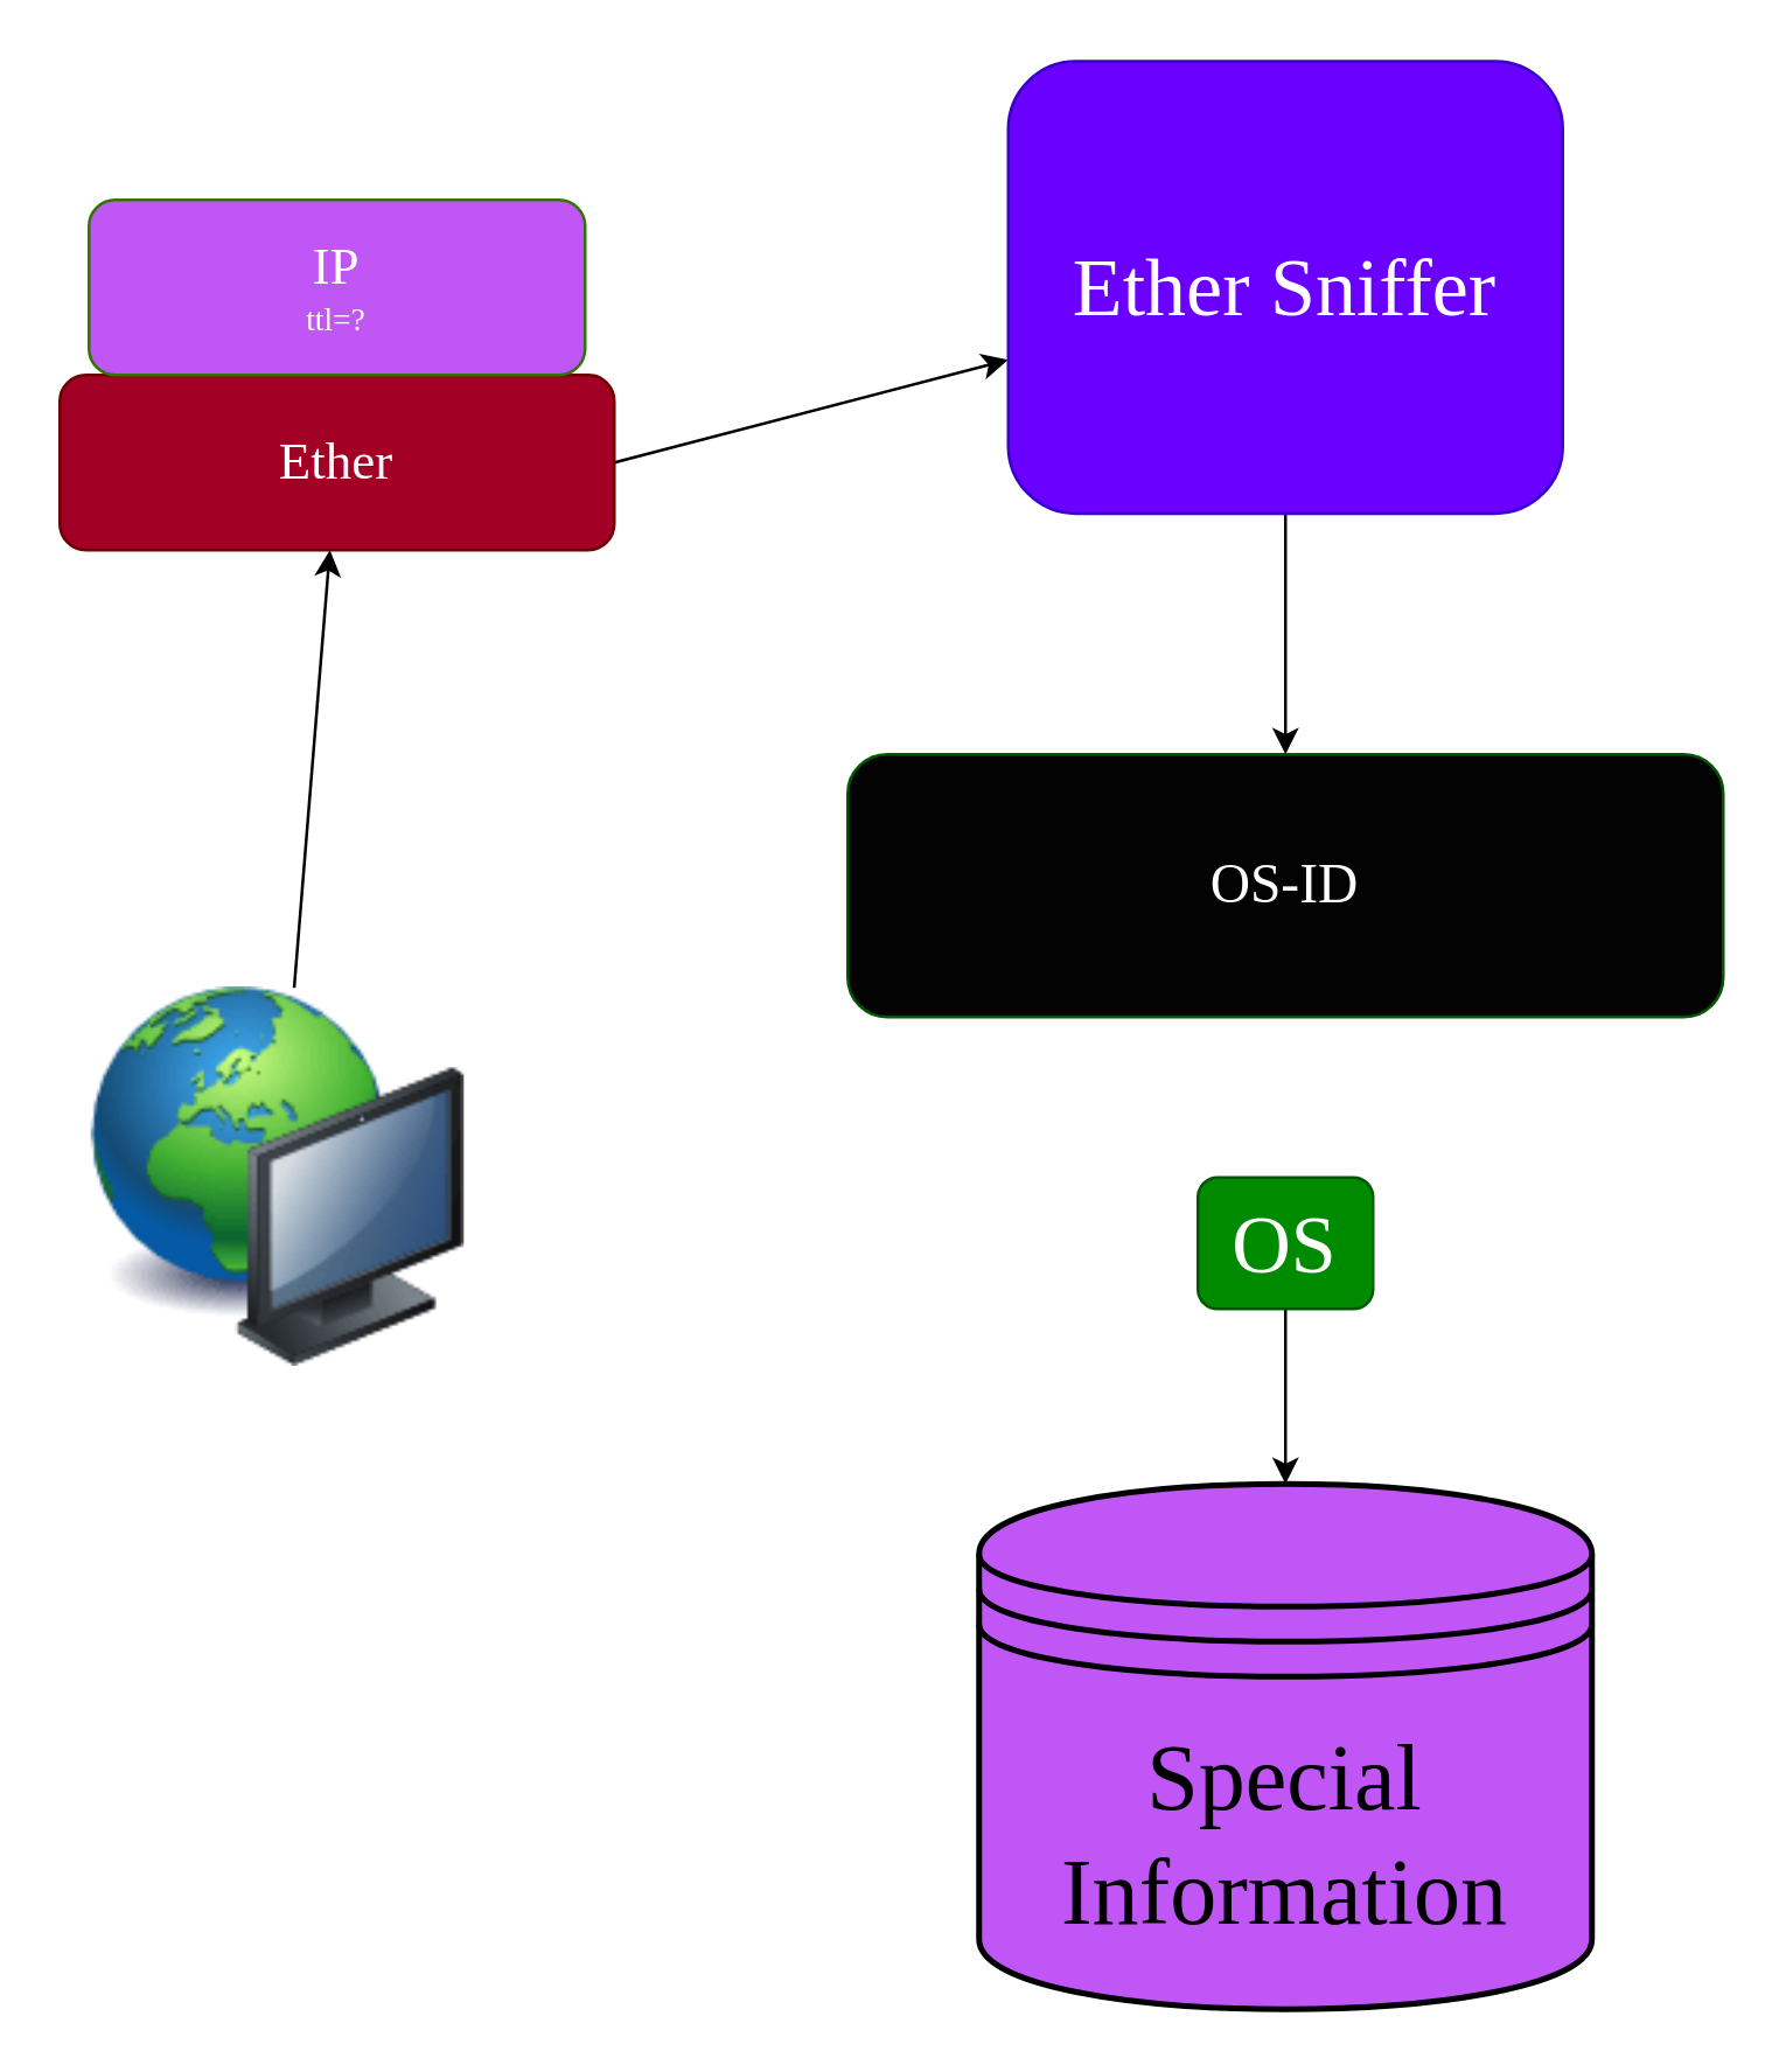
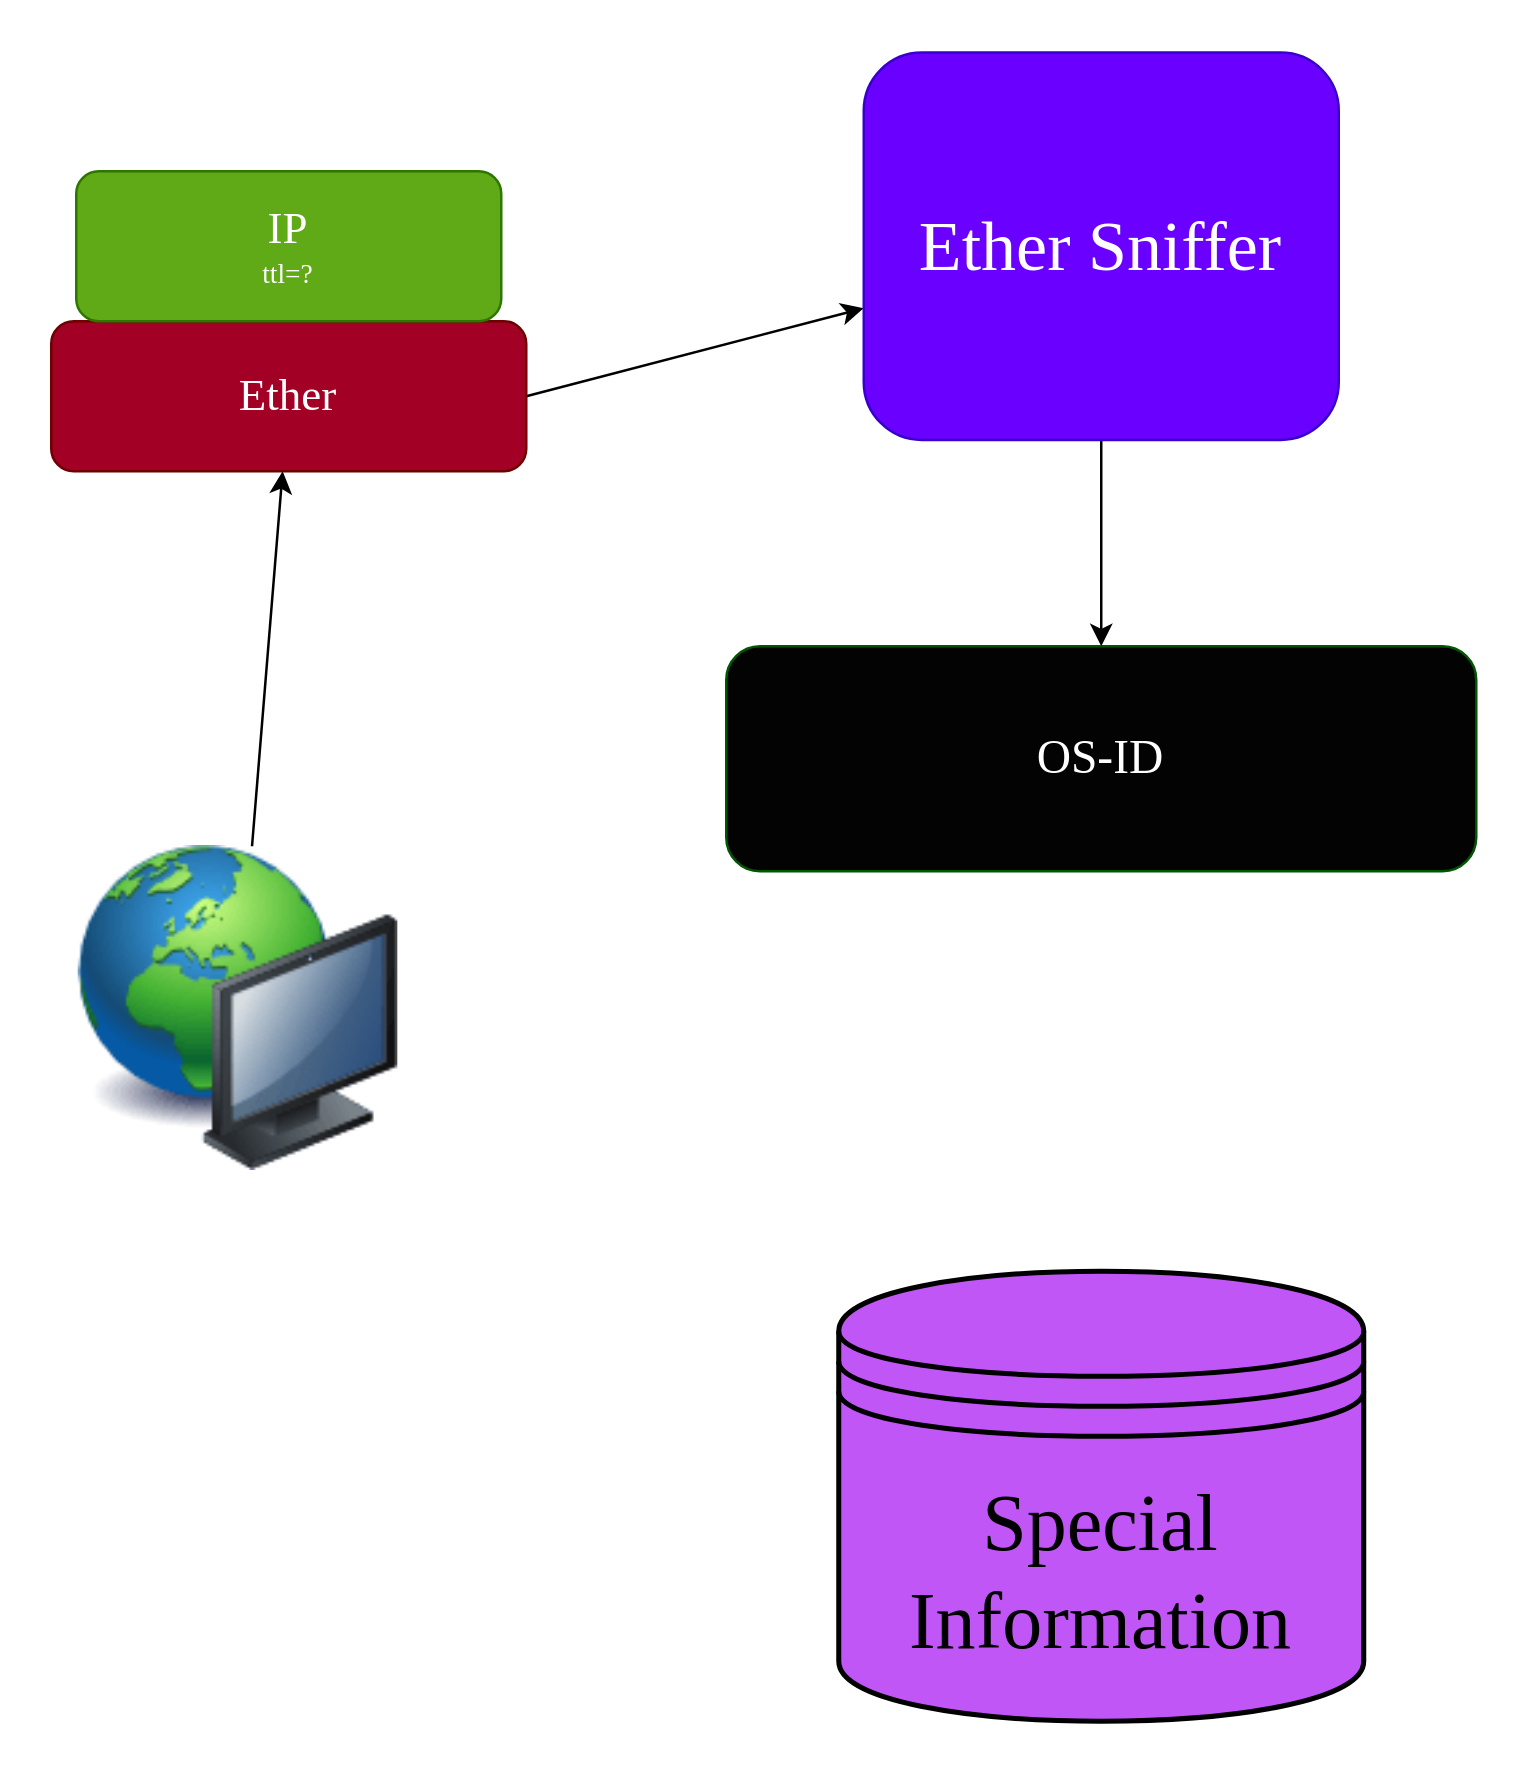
  <mxCell id="0" />
  <mxCell id="1" parent="0" />
  <mxCell id="2" value="" style="image;html=1;image=img/lib/clip_art/computers/Network_128x128.png" parent="1" vertex="1"><mxGeometry x="30" y="338" width="130" height="130" as="geometry" /></mxCell>
  <mxCell id="3" style="edgeStyle=none;html=1;exitX=1;exitY=0.5;exitDx=0;exitDy=0;" edge="1" parent="1" source="4" target="9"><mxGeometry relative="1" as="geometry"><mxPoint x="330" y="98" as="targetPoint" /></mxGeometry></mxCell>
  <mxCell id="4" value="&lt;font style=&quot;font-size: 18px;&quot;&gt;Ether&lt;/font&gt;" style="rounded=1;whiteSpace=wrap;html=1;fontFamily=Consolas;fillColor=#a20025;fontColor=#ffffff;strokeColor=#6F0000;" parent="1" vertex="1"><mxGeometry x="20" y="128" width="190" height="60" as="geometry" /></mxCell>
- <mxCell id="5" value="&lt;font style=&quot;&quot;&gt;&lt;span style=&quot;font-size: 18px;&quot;&gt;IP&lt;br&gt;&lt;/span&gt;&lt;/font&gt;&lt;span style=&quot;font-size: 11px;&quot;&gt;ttl=?&lt;/span&gt;" style="rounded=1;whiteSpace=wrap;html=1;fontFamily=Consolas;fillColor=#c056f5;fontColor=#ffffff;strokeColor=#2D7600;" parent="1" vertex="1"><mxGeometry x="30" y="68" width="170" height="60" as="geometry" /></mxCell>
+ <mxCell id="5" value="&lt;font style=&quot;&quot;&gt;&lt;span style=&quot;font-size: 18px;&quot;&gt;IP&lt;br&gt;&lt;/span&gt;&lt;/font&gt;&lt;span style=&quot;font-size: 11px;&quot;&gt;ttl=?&lt;/span&gt;" style="rounded=1;whiteSpace=wrap;html=1;fontFamily=Consolas;fillColor=#60a917;fontColor=#ffffff;strokeColor=#2D7600;" parent="1" vertex="1"><mxGeometry x="30" y="68" width="170" height="60" as="geometry" /></mxCell>
  <mxCell id="6" value="OS-ID" style="rounded=1;whiteSpace=wrap;html=1;fontFamily=Consolas;fillColor=#030303;fontColor=#ffffff;strokeColor=#005700;gradientColor=none;gradientDirection=radial;fontSize=19;" parent="1" vertex="1"><mxGeometry x="290" y="258" width="300" height="90" as="geometry" /></mxCell>
  <mxCell id="7" style="edgeStyle=none;html=1;startArrow=none;" edge="1" parent="1" source="2" target="4"><mxGeometry relative="1" as="geometry"><mxPoint x="-138.971" y="123" as="sourcePoint" /><mxPoint x="-230" y="298" as="targetPoint" /></mxGeometry></mxCell>
  <mxCell id="8" style="edgeStyle=none;html=1;exitX=0.5;exitY=1;exitDx=0;exitDy=0;fontFamily=Consolas;fontSize=28;" edge="1" parent="1" source="9" target="6"><mxGeometry relative="1" as="geometry" /></mxCell>
  <mxCell id="9" value="Ether Sniffer" style="rounded=1;whiteSpace=wrap;html=1;fillColor=#6a00ff;strokeColor=#3700CC;fontColor=#ffffff;fontFamily=Consolas;fontSize=28;" vertex="1" parent="1"><mxGeometry x="345" y="20.5" width="190" height="155" as="geometry" /></mxCell>
- <mxCell id="10" style="edgeStyle=none;html=1;fontFamily=Consolas;fontSize=28;startArrow=none;" edge="1" parent="1" source="11" target="12"><mxGeometry relative="1" as="geometry"><mxPoint x="445" y="185.5" as="sourcePoint" /><mxPoint x="440" y="498" as="targetPoint" /></mxGeometry></mxCell>
- <mxCell id="11" value="OS" style="rounded=1;whiteSpace=wrap;html=1;fillColor=#008a00;strokeColor=#005700;fontColor=#ffffff;fontFamily=Consolas;fontSize=28;" vertex="1" parent="1"><mxGeometry x="410" y="403" width="60" height="45" as="geometry" /></mxCell>
  <mxCell id="12" value="Special Information" style="shape=datastore;whiteSpace=wrap;html=1;strokeWidth=2;fontFamily=Consolas;fontSize=32;gradientDirection=radial;fillColor=#C056F5;" vertex="1" parent="1"><mxGeometry x="335" y="508" width="210" height="180" as="geometry" /></mxCell>
